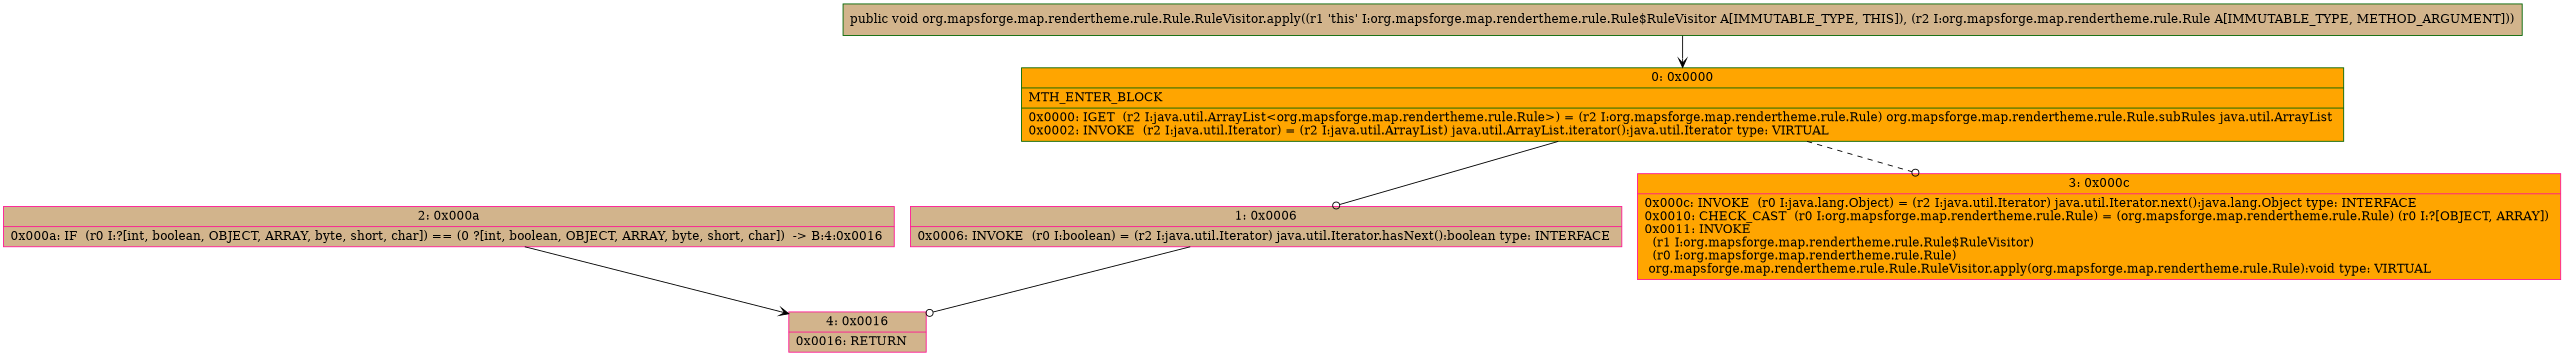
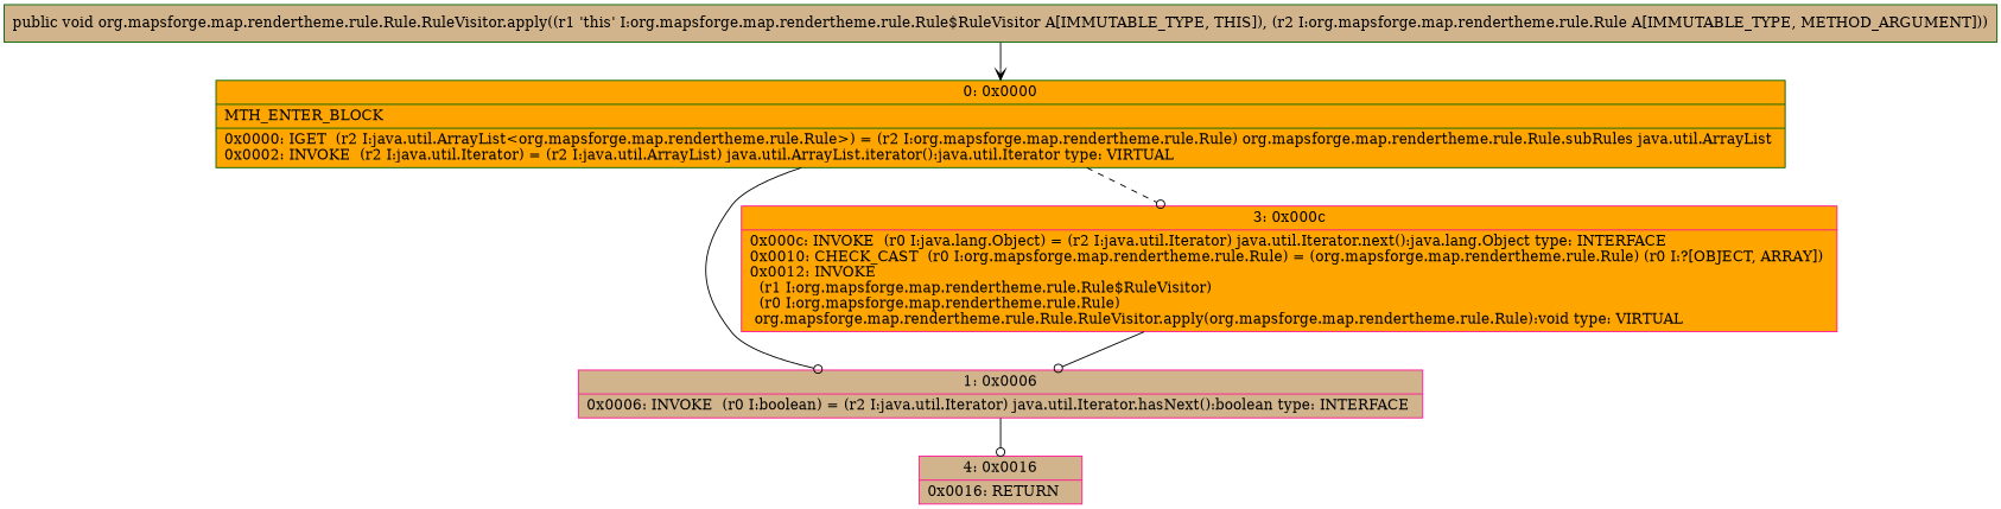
  digraph {
    node [color=deeppink fillcolor=tan shape=record style=filled]
    edge [arrowhead=odot]
    n1 [color=darkgreen fillcolor=orange label="{0\:\ 0x0000|MTH_ENTER_BLOCK\l|0x0000: IGET  (r2 I:java.util.ArrayList\<org.mapsforge.map.rendertheme.rule.Rule\>) = (r2 I:org.mapsforge.map.rendertheme.rule.Rule) org.mapsforge.map.rendertheme.rule.Rule.subRules java.util.ArrayList \l0x0002: INVOKE  (r2 I:java.util.Iterator) = (r2 I:java.util.ArrayList) java.util.ArrayList.iterator():java.util.Iterator type: VIRTUAL \l}"]
    n2 [label="{1\:\ 0x0006|0x0006: INVOKE  (r0 I:boolean) = (r2 I:java.util.Iterator) java.util.Iterator.hasNext():boolean type: INTERFACE \l}"]
-   n3 [fillcolor=orange label="{3\:\ 0x000c|0x000c: INVOKE  (r0 I:java.lang.Object) = (r2 I:java.util.Iterator) java.util.Iterator.next():java.lang.Object type: INTERFACE \l0x0010: CHECK_CAST  (r0 I:org.mapsforge.map.rendertheme.rule.Rule) = (org.mapsforge.map.rendertheme.rule.Rule) (r0 I:?[OBJECT, ARRAY]) \l0x0011: INVOKE  \l  (r1 I:org.mapsforge.map.rendertheme.rule.Rule$RuleVisitor)\l  (r0 I:org.mapsforge.map.rendertheme.rule.Rule)\l org.mapsforge.map.rendertheme.rule.Rule.RuleVisitor.apply(org.mapsforge.map.rendertheme.rule.Rule):void type: VIRTUAL \l}"]
+   n3 [fillcolor=orange label="{3\:\ 0x000c|0x000c: INVOKE  (r0 I:java.lang.Object) = (r2 I:java.util.Iterator) java.util.Iterator.next():java.lang.Object type: INTERFACE \l0x0010: CHECK_CAST  (r0 I:org.mapsforge.map.rendertheme.rule.Rule) = (org.mapsforge.map.rendertheme.rule.Rule) (r0 I:?[OBJECT, ARRAY]) \l0x0012: INVOKE  \l  (r1 I:org.mapsforge.map.rendertheme.rule.Rule$RuleVisitor)\l  (r0 I:org.mapsforge.map.rendertheme.rule.Rule)\l org.mapsforge.map.rendertheme.rule.Rule.RuleVisitor.apply(org.mapsforge.map.rendertheme.rule.Rule):void type: VIRTUAL \l}"]
    n4 [label="{4\:\ 0x0016|0x0016: RETURN   \l}"]
-   n5 [label="{2\:\ 0x000a|0x000a: IF  (r0 I:?[int, boolean, OBJECT, ARRAY, byte, short, char]) == (0 ?[int, boolean, OBJECT, ARRAY, byte, short, char])  \-\> B:4:0x0016 \l}"]
    n6 [color=darkgreen label="{public void org.mapsforge.map.rendertheme.rule.Rule.RuleVisitor.apply((r1 'this' I:org.mapsforge.map.rendertheme.rule.Rule$RuleVisitor A[IMMUTABLE_TYPE, THIS]), (r2 I:org.mapsforge.map.rendertheme.rule.Rule A[IMMUTABLE_TYPE, METHOD_ARGUMENT])) }"]
    n1 -> n2
    n1 -> n3 [style=dashed]
    n2 -> n4
-   n5 -> n4 [arrowhead=vee]
+   n3 -> n2
    n6 -> n1 [arrowhead=vee]
  }
